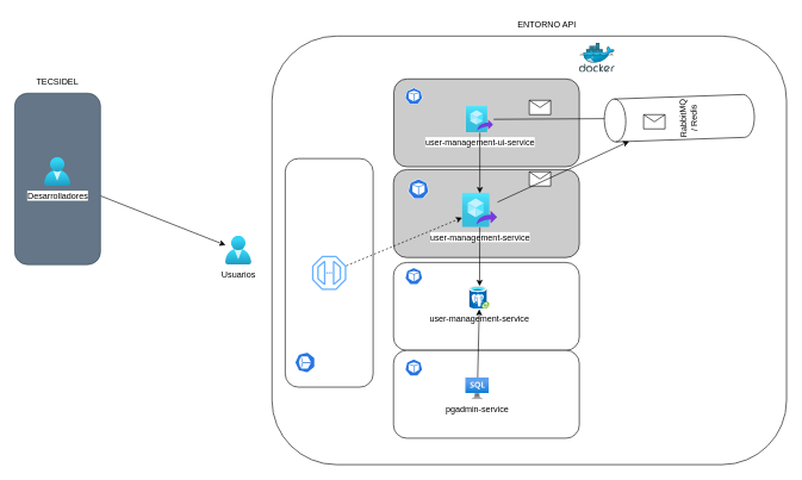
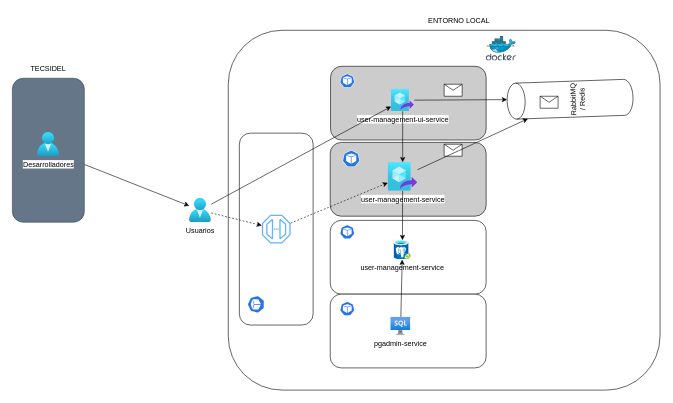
  <mxCell id="0" />
  <mxCell id="1" parent="0" />
  <mxCell id="2" value="" style="rounded=1;whiteSpace=wrap;html=1;" parent="1" vertex="1"><mxGeometry x="380" y="50" width="720" height="600" as="geometry" /></mxCell>
  <mxCell id="3" value="RabbitMQ / Redis" style="shape=cylinder3;whiteSpace=wrap;html=1;boundedLbl=1;backgroundOutline=1;size=15;rotation=-92;" parent="1" vertex="1"><mxGeometry x="920" y="60" width="60" height="210" as="geometry" /></mxCell>
  <mxCell id="4" value="" style="group" parent="1" vertex="1" connectable="0"><mxGeometry x="550" y="60" width="430" height="553" as="geometry" /></mxCell>
  <mxCell id="5" value="" style="sketch=0;aspect=fixed;html=1;points=[];align=center;image;fontSize=12;image=img/lib/mscae/Docker.svg;fillColor=#CCCCCC;" parent="4" vertex="1"><mxGeometry x="260" width="50" height="41" as="geometry" /></mxCell>
  <mxCell id="6" value="" style="group" parent="4" vertex="1" connectable="0"><mxGeometry x="0.57" y="50" width="259.43" height="123" as="geometry" /></mxCell>
  <mxCell id="7" value="" style="rounded=1;whiteSpace=wrap;html=1;fillColor=#CCCCCC;" parent="6" vertex="1"><mxGeometry width="259.43" height="123" as="geometry" /></mxCell>
  <mxCell id="8" value="" style="sketch=0;html=1;dashed=0;whitespace=wrap;fillColor=#2875E2;strokeColor=#ffffff;points=[[0.005,0.63,0],[0.1,0.2,0],[0.9,0.2,0],[0.5,0,0],[0.995,0.63,0],[0.72,0.99,0],[0.5,1,0],[0.28,0.99,0]];verticalLabelPosition=bottom;align=center;verticalAlign=top;shape=mxgraph.kubernetes.icon;prIcon=pod" parent="6" vertex="1"><mxGeometry x="15.752" y="10" width="24.322" height="28" as="geometry" /></mxCell>
  <mxCell id="9" value="user-management-ui-service" style="aspect=fixed;html=1;points=[];align=center;image;fontSize=12;image=img/lib/azure2/compute/Image_Definitions.svg;fillColor=#CCCCCC;" parent="6" vertex="1"><mxGeometry x="100.991" y="38" width="38.529" height="37.36" as="geometry" /></mxCell>
  <mxCell id="10" value="" style="shape=message;html=1;html=1;outlineConnect=0;labelPosition=center;verticalLabelPosition=bottom;align=center;verticalAlign=top;" parent="6" vertex="1"><mxGeometry x="189.43" y="30" width="30" height="20" as="geometry" /></mxCell>
  <mxCell id="11" value="" style="group" parent="4" vertex="1" connectable="0"><mxGeometry y="177" width="320" height="156" as="geometry" /></mxCell>
  <mxCell id="12" value="" style="rounded=1;whiteSpace=wrap;html=1;fillColor=#CCCCCC;" parent="11" vertex="1"><mxGeometry width="260" height="123" as="geometry" /></mxCell>
  <mxCell id="13" value="" style="sketch=0;html=1;dashed=0;whitespace=wrap;fillColor=#2875E2;strokeColor=#ffffff;points=[[0.005,0.63,0],[0.1,0.2,0],[0.9,0.2,0],[0.5,0,0],[0.995,0.63,0],[0.72,0.99,0],[0.5,1,0],[0.28,0.99,0]];verticalLabelPosition=bottom;align=center;verticalAlign=top;shape=mxgraph.kubernetes.icon;prIcon=pod" parent="11" vertex="1"><mxGeometry x="20.0" y="13" width="30" height="28" as="geometry" /></mxCell>
  <mxCell id="14" value="user-management-service" style="aspect=fixed;html=1;points=[];align=center;image;fontSize=12;image=img/lib/azure2/compute/Image_Definitions.svg;fillColor=#CCCCCC;" parent="11" vertex="1"><mxGeometry x="96.11" y="33" width="49.43" height="47.93" as="geometry" /></mxCell>
  <mxCell id="15" value="" style="group;rotation=-90;" parent="11" vertex="1" connectable="0"><mxGeometry x="-250" y="83" width="320" height="123" as="geometry" /></mxCell>
  <mxCell id="16" value="" style="rounded=1;whiteSpace=wrap;html=1;rotation=-90;" parent="15" vertex="1"><mxGeometry width="320" height="123" as="geometry" /></mxCell>
  <mxCell id="17" value="" style="sketch=0;html=1;dashed=0;whitespace=wrap;fillColor=#2875E2;strokeColor=#ffffff;points=[[0.005,0.63,0],[0.1,0.2,0],[0.9,0.2,0],[0.5,0,0],[0.995,0.63,0],[0.72,0.99,0],[0.5,1,0],[0.28,0.99,0]];verticalLabelPosition=bottom;align=center;verticalAlign=top;shape=mxgraph.kubernetes.icon;prIcon=pod;rotation=-90;" parent="15" vertex="1"><mxGeometry x="111" y="173" width="30" height="28" as="geometry" /></mxCell>
  <mxCell id="18" value="&lt;font color=&quot;#ffffff&quot;&gt;API Gateway&lt;/font&gt;" style="sketch=0;outlineConnect=0;fontColor=#232F3E;gradientColor=none;fillColor=#66B2FF;strokeColor=none;dashed=0;verticalLabelPosition=bottom;verticalAlign=top;align=center;html=1;fontSize=12;fontStyle=0;aspect=fixed;pointerEvents=1;shape=mxgraph.aws4.endpoint;" parent="15" vertex="1"><mxGeometry x="136" y="37.5" width="48" height="48" as="geometry" /></mxCell>
  <mxCell id="19" style="edgeStyle=none;html=1;fontColor=#FFFFFF;dashed=1;" parent="11" source="18" target="14" edge="1"><mxGeometry relative="1" as="geometry" /></mxCell>
  <mxCell id="20" value="" style="shape=message;html=1;html=1;outlineConnect=0;labelPosition=center;verticalLabelPosition=bottom;align=center;verticalAlign=top;" parent="11" vertex="1"><mxGeometry x="190" y="3" width="30" height="20" as="geometry" /></mxCell>
  <mxCell id="21" value="" style="group" parent="4" vertex="1" connectable="0"><mxGeometry y="307" width="260" height="123" as="geometry" /></mxCell>
  <mxCell id="22" value="" style="rounded=1;whiteSpace=wrap;html=1;" parent="21" vertex="1"><mxGeometry width="260" height="123" as="geometry" /></mxCell>
  <mxCell id="23" value="user-management-service" style="aspect=fixed;html=1;points=[];align=center;image;fontSize=12;image=img/lib/azure2/databases/Azure_Database_PostgreSQL_Server_Group.svg;" parent="21" vertex="1"><mxGeometry x="106.088" y="33.0" width="28.673" height="32.5" as="geometry" /></mxCell>
  <mxCell id="24" value="" style="sketch=0;html=1;dashed=0;whitespace=wrap;fillColor=#2875E2;strokeColor=#ffffff;points=[[0.005,0.63,0],[0.1,0.2,0],[0.9,0.2,0],[0.5,0,0],[0.995,0.63,0],[0.72,0.99,0],[0.5,1,0],[0.28,0.99,0]];verticalLabelPosition=bottom;align=center;verticalAlign=top;shape=mxgraph.kubernetes.icon;prIcon=pod" parent="21" vertex="1"><mxGeometry x="16.25" y="5" width="24.375" height="28" as="geometry" /></mxCell>
  <mxCell id="25" value="" style="group" parent="4" vertex="1" connectable="0"><mxGeometry y="430" width="260" height="123" as="geometry" /></mxCell>
  <mxCell id="26" value="" style="rounded=1;whiteSpace=wrap;html=1;" parent="25" vertex="1"><mxGeometry width="260" height="123" as="geometry" /></mxCell>
  <mxCell id="27" value="pgadmin-service" style="aspect=fixed;html=1;points=[];align=center;image;fontSize=12;image=img/lib/azure2/databases/Azure_SQL_VM.svg;" parent="25" vertex="1"><mxGeometry x="100.693" y="38" width="33.472" height="31.381" as="geometry" /></mxCell>
  <mxCell id="28" value="" style="sketch=0;html=1;dashed=0;whitespace=wrap;fillColor=#2875E2;strokeColor=#ffffff;points=[[0.005,0.63,0],[0.1,0.2,0],[0.9,0.2,0],[0.5,0,0],[0.995,0.63,0],[0.72,0.99,0],[0.5,1,0],[0.28,0.99,0]];verticalLabelPosition=bottom;align=center;verticalAlign=top;shape=mxgraph.kubernetes.icon;prIcon=pod" parent="25" vertex="1"><mxGeometry x="16.25" y="10" width="24.375" height="28" as="geometry" /></mxCell>
  <mxCell id="29" style="edgeStyle=none;html=1;" parent="4" source="9" target="14" edge="1"><mxGeometry relative="1" as="geometry" /></mxCell>
  <mxCell id="30" style="edgeStyle=none;html=1;" parent="4" source="14" target="23" edge="1"><mxGeometry relative="1" as="geometry" /></mxCell>
  <mxCell id="31" style="edgeStyle=none;html=1;" parent="4" source="27" target="23" edge="1"><mxGeometry relative="1" as="geometry" /></mxCell>
  <mxCell id="32" value="" style="shape=message;html=1;html=1;outlineConnect=0;labelPosition=center;verticalLabelPosition=bottom;align=center;verticalAlign=top;" parent="4" vertex="1"><mxGeometry x="350" y="100" width="30" height="20" as="geometry" /></mxCell>
  <mxCell id="33" style="edgeStyle=none;html=1;" parent="1" source="39" target="36" edge="1"><mxGeometry relative="1" as="geometry" /></mxCell>
+ <mxCell id="34" style="edgeStyle=none;html=1;" parent="1" source="36" target="9" edge="1"><mxGeometry relative="1" as="geometry" /></mxCell>
+ <mxCell id="35" style="edgeStyle=none;html=1;fontColor=#FFFFFF;dashed=1;" parent="1" source="36" target="18" edge="1"><mxGeometry relative="1" as="geometry" /></mxCell>
  <mxCell id="36" value="Usuarios" style="aspect=fixed;html=1;points=[];align=center;image;fontSize=12;image=img/lib/azure2/identity/Users.svg;" parent="1" vertex="1"><mxGeometry x="315" y="330" width="36.57" height="40" as="geometry" /></mxCell>
- <mxCell id="37" value="ENTORNO API" style="text;html=1;strokeColor=none;fillColor=none;align=center;verticalAlign=middle;whiteSpace=wrap;rounded=0;" parent="1" vertex="1"><mxGeometry x="675" y="20" width="180" height="30" as="geometry" /></mxCell>
+ <mxCell id="37" value="ENTORNO LOCAL" style="text;html=1;strokeColor=none;fillColor=none;align=center;verticalAlign=middle;whiteSpace=wrap;rounded=0;" parent="1" vertex="1"><mxGeometry x="675" y="20" width="180" height="30" as="geometry" /></mxCell>
  <mxCell id="38" value="" style="group" parent="1" vertex="1" connectable="0"><mxGeometry x="20" y="100" width="120" height="270" as="geometry" /></mxCell>
  <mxCell id="39" value="" style="rounded=1;whiteSpace=wrap;html=1;strokeColor=#314354;fillColor=#647687;fontColor=#ffffff;" parent="38" vertex="1"><mxGeometry y="30" width="120" height="240" as="geometry" /></mxCell>
  <mxCell id="40" value="Desarrolladores" style="aspect=fixed;html=1;points=[];align=center;image;fontSize=12;image=img/lib/azure2/identity/Users.svg;" parent="38" vertex="1"><mxGeometry x="41.71" y="120" width="36.57" height="40" as="geometry" /></mxCell>
  <mxCell id="41" value="TECSIDEL" style="text;html=1;strokeColor=none;fillColor=none;align=center;verticalAlign=middle;whiteSpace=wrap;rounded=0;" parent="38" vertex="1"><mxGeometry x="30" width="60" height="30" as="geometry" /></mxCell>
  <mxCell id="42" style="edgeStyle=none;html=1;" parent="1" source="14" target="3" edge="1"><mxGeometry relative="1" as="geometry" /></mxCell>
- <mxCell id="43" style="edgeStyle=none;html=1;endArrow=none;" parent="1" source="9" target="3" edge="1"><mxGeometry relative="1" as="geometry" /></mxCell>
+ <mxCell id="43" style="edgeStyle=none;html=1;" parent="1" source="9" target="3" edge="1"><mxGeometry relative="1" as="geometry" /></mxCell>
